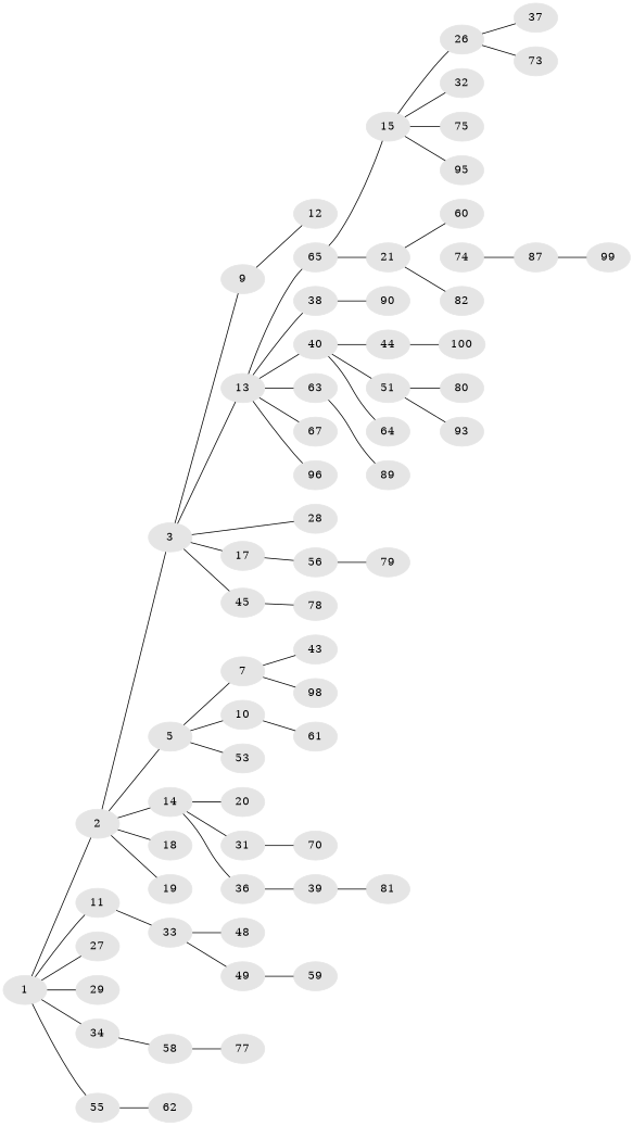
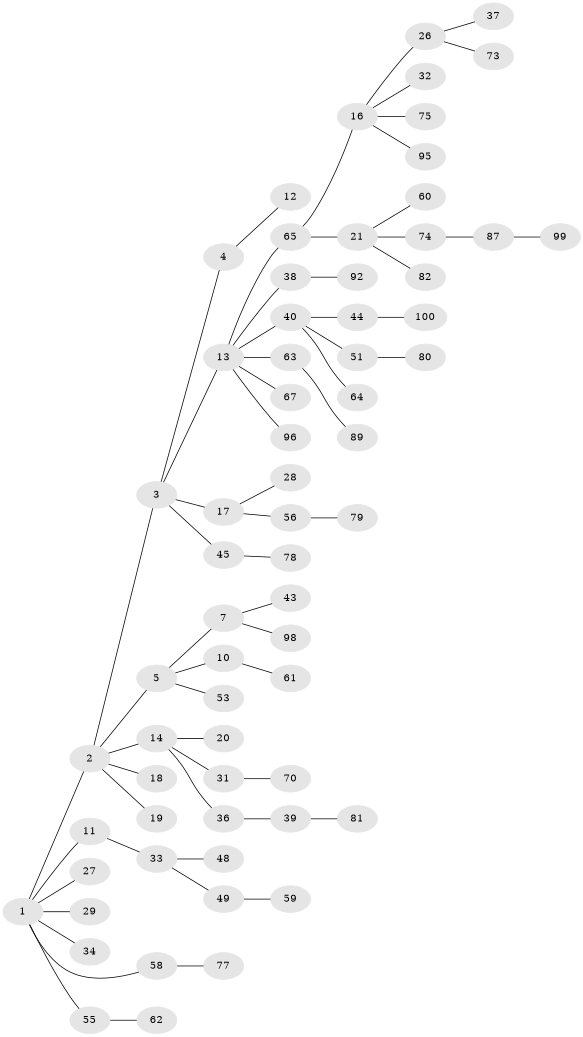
  graph {
    rankdir=LR
    node [color=gray90 style=filled]
    1 [super="+9"]
    2 [super="+8"]
    11 [super="+46"]
    27 [super="+69"]
    29
    34
    55 [super="+97"]
    58 [super="+84"]
    3 [super="+52"]
    5 [super="+6"]
    14
    18
    19 [super="+88"]
    33
    62
    77
-   4 [label=9]
+   4
    13 [super="+50"]
    17 [super="+24"]
    45 [super="+72"]
    7 [super="+22"]
    10
    53
    20 [super="+25"]
    31 [super="+66"]
    36 [super="+71"]
    12 [super="+40"]
    n28 [label=65 super="+23"]
    38 [super="+68"]
    n30 [label=40 super="+76"]
    63 [super="+85"]
    67
    96
    28
    56
    78
    43
    98
    61 [super="+65"]
    48 [super="+57"]
    49 [super="+54"]
-   16 [super="+30" label=15]
+   16 [super="+30"]
    21 [super="+91"]
-   90
+   90 [label=92]
    44 [super="+83"]
    51
    64
    89
    70
    39 [super="+42"]
    26 [super="+35"]
    32
    75 [super="+94"]
    95
    60
    74
    82 [super="+86"]
    37 [super="+47"]
    73
    79
    87 [super="+92"]
    59
    81
    100
    80
-   93
    99
    1 -- 2
    1 -- 11
    1 -- 27
    1 -- 29
    1 -- 34
    1 -- 55
-   34 -- 58
+   1 -- 58
    2 -- 3
    2 -- 5
    2 -- 14
    2 -- 18
    2 -- 19
    11 -- 33
    55 -- 62
    58 -- 77
    3 -- 4
    3 -- 13
    3 -- 17
    3 -- 45
    5 -- 7
    5 -- 10
    5 -- 53
    14 -- 20
    14 -- 31
    14 -- 36
    33 -- 48
    33 -- 49
    4 -- 12
    13 -- n28
    13 -- 38
    13 -- n30
    13 -- 63
    13 -- 67
    13 -- 96
-   3 -- 28
+   17 -- 28
    17 -- 56
    45 -- 78
    7 -- 43
    7 -- 98
    10 -- 61
    31 -- 70
    36 -- 39
    n28 -- 16
    n28 -- 21
    38 -- 90
    n30 -- 44
    n30 -- 51
    n30 -- 64
    63 -- 89
    56 -- 79
    49 -- 59
    16 -- 26
    16 -- 32
    16 -- 75
    16 -- 95
    21 -- 60
+   21 -- 74
    21 -- 82
    44 -- 100
    51 -- 80
-   51 -- 93
    39 -- 81
    26 -- 37
    26 -- 73
    74 -- 87
    87 -- 99
  }
